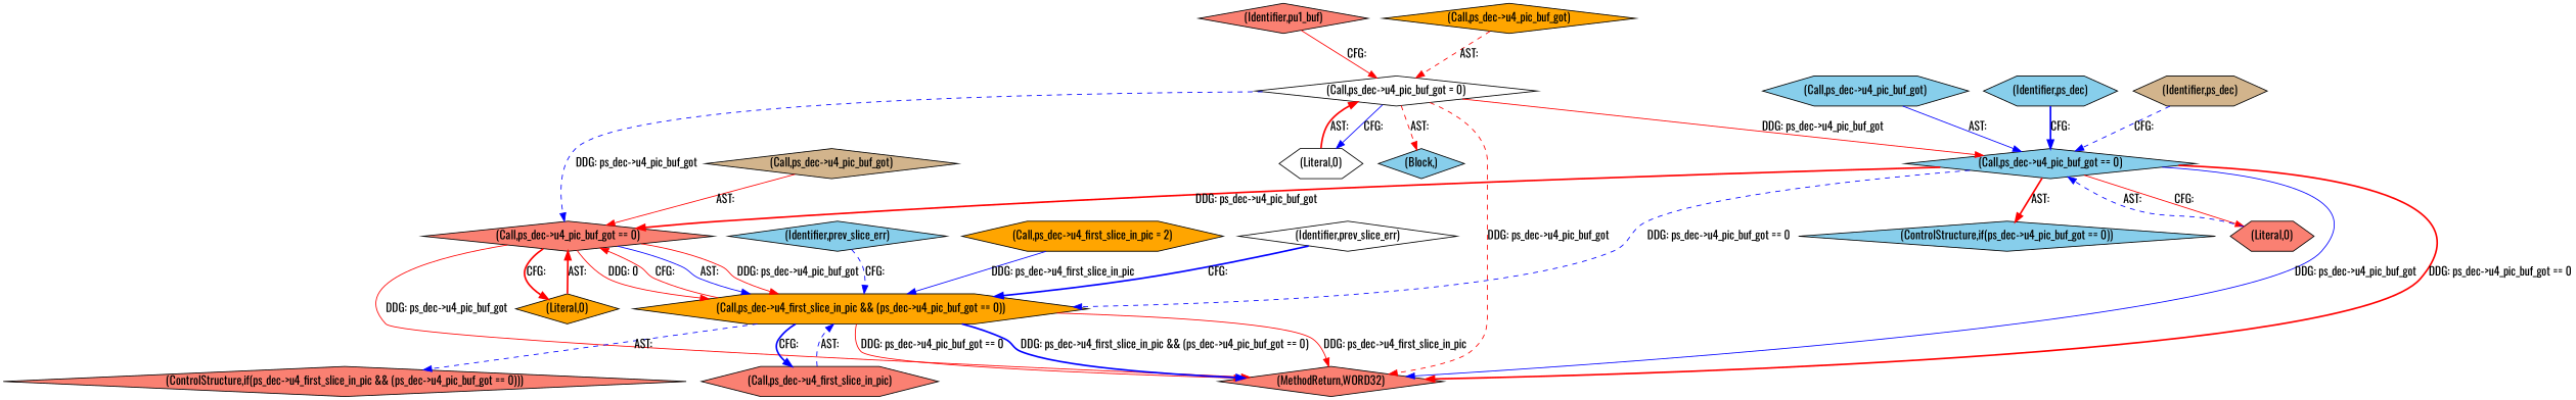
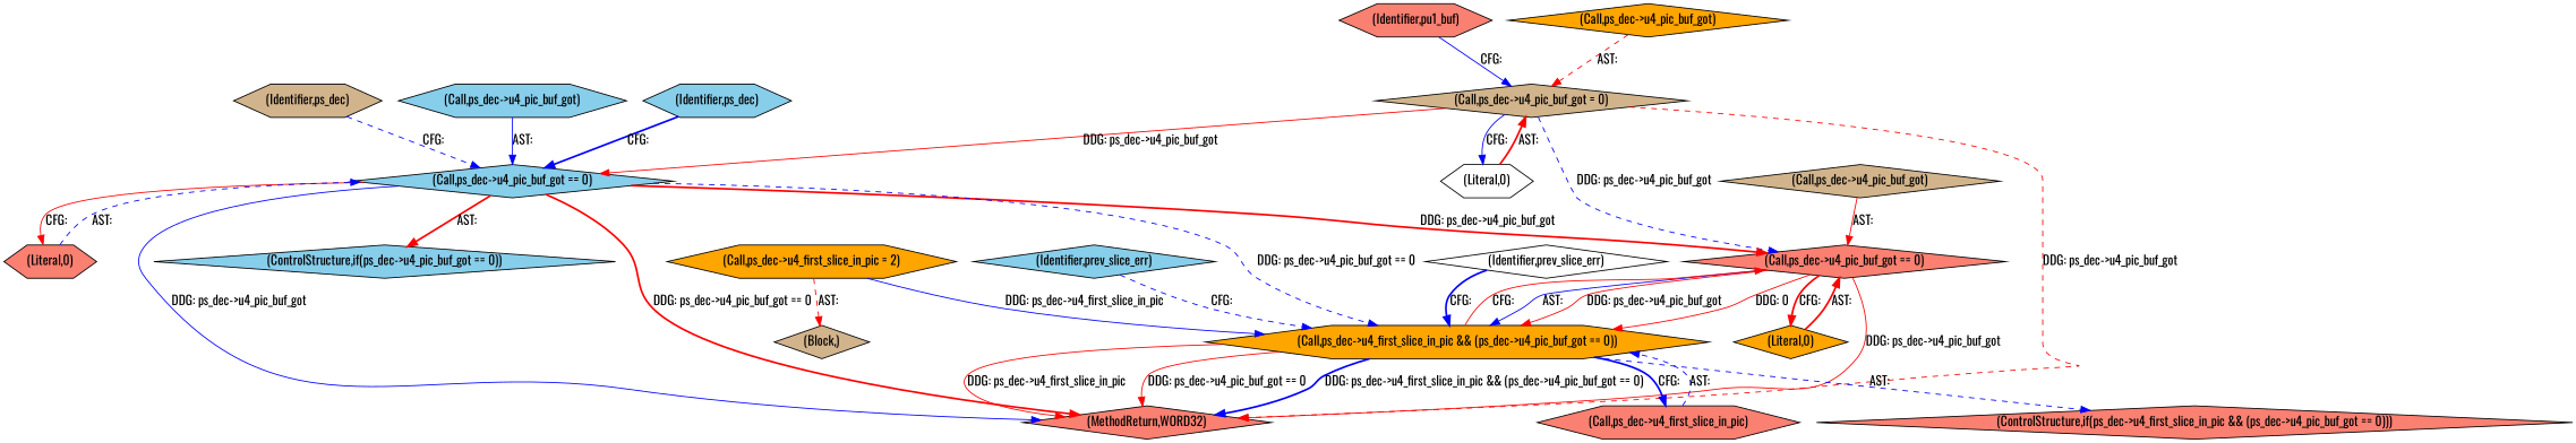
  digraph {
    fontname=Oswald
    node [fillcolor=salmon fontname=Oswald shape=diamond style=filled]
    edge [color=red fontname=Oswald style=solid]
-   n1 [fillcolor=white label="(Call,ps_dec->u4_pic_buf_got = 0)"]
+   n1 [fillcolor=tan label="(Call,ps_dec->u4_pic_buf_got = 0)"]
    n2 [fillcolor=skyblue label="(Call,ps_dec->u4_pic_buf_got == 0)"]
    n3 [label="(Call,ps_dec->u4_pic_buf_got == 0)"]
    n4 [label="(MethodReturn,WORD32)"]
    n5 [fillcolor=white label="(Literal,0)" shape=hexagon]
-   n6 [fillcolor=skyblue label="(Block,)"]
+   n6 [fillcolor=tan label="(Block,)"]
    n7 [fillcolor=orange label="(Call,ps_dec->u4_first_slice_in_pic && (ps_dec->u4_pic_buf_got == 0))" shape=hexagon]
    n8 [fillcolor=skyblue label="(ControlStructure,if(ps_dec->u4_pic_buf_got == 0))"]
    n9 [label="(Literal,0)" shape=hexagon]
    n10 [fillcolor=orange label="(Literal,0)"]
    n11 [label="(ControlStructure,if(ps_dec->u4_first_slice_in_pic && (ps_dec->u4_pic_buf_got == 0)))"]
    n12 [label="(Call,ps_dec->u4_first_slice_in_pic)" shape=hexagon]
    n13 [fillcolor=skyblue label="(Identifier,prev_slice_err)"]
    n14 [fillcolor=orange label="(Call,ps_dec->u4_first_slice_in_pic = 2)" shape=hexagon]
    n15 [fillcolor=white label="(Identifier,prev_slice_err)"]
    n16 [fillcolor=tan label="(Identifier,ps_dec)" shape=hexagon]
-   n17 [label="(Identifier,pu1_buf)"]
+   n17 [label="(Identifier,pu1_buf)" shape=hexagon]
    n18 [fillcolor=tan label="(Call,ps_dec->u4_pic_buf_got)"]
    n19 [fillcolor=skyblue label="(Call,ps_dec->u4_pic_buf_got)" shape=hexagon]
    n20 [fillcolor=orange label="(Call,ps_dec->u4_pic_buf_got)"]
    n21 [fillcolor=skyblue label="(Identifier,ps_dec)" shape=hexagon]
    n1 -> n2 [label="DDG: ps_dec->u4_pic_buf_got"]
    n1 -> n3 [color=blue label="DDG: ps_dec->u4_pic_buf_got" style=dashed]
    n1 -> n4 [label="DDG: ps_dec->u4_pic_buf_got" style=dashed]
    n1 -> n5 [color=blue label="CFG: "]
-   n1 -> n6 [label="AST: " style=dashed]
+   n14 -> n6 [label="AST: " style=dashed]
    n2 -> n3 [label="DDG: ps_dec->u4_pic_buf_got" style=bold]
    n2 -> n4 [color=blue label="DDG: ps_dec->u4_pic_buf_got"]
    n2 -> n4 [label="DDG: ps_dec->u4_pic_buf_got == 0" style=bold]
    n2 -> n7 [color=blue label="DDG: ps_dec->u4_pic_buf_got == 0" style=dashed]
    n2 -> n8 [label="AST: " style=bold]
    n2 -> n9 [label="CFG: "]
    n3 -> n4 [label="DDG: ps_dec->u4_pic_buf_got"]
    n3 -> n7 [color=blue label="AST: "]
    n3 -> n7 [label="DDG: ps_dec->u4_pic_buf_got"]
    n3 -> n7 [label="DDG: 0"]
    n3 -> n10 [label="CFG: " style=bold]
    n5 -> n1 [label="AST: " style=bold]
    n7 -> n3 [label="CFG: "]
    n7 -> n4 [label="DDG: ps_dec->u4_first_slice_in_pic"]
    n7 -> n4 [label="DDG: ps_dec->u4_pic_buf_got == 0"]
    n7 -> n4 [color=blue label="DDG: ps_dec->u4_first_slice_in_pic && (ps_dec->u4_pic_buf_got == 0)" style=bold]
    n7 -> n11 [color=blue label="AST: " style=dashed]
    n7 -> n12 [color=blue label="CFG: " style=bold]
    n9 -> n2 [color=blue label="AST: " style=dashed]
    n10 -> n3 [label="AST: " style=bold]
    n12 -> n7 [color=blue label="AST: " style=dashed]
    n13 -> n7 [color=blue label="CFG: " style=dashed]
    n14 -> n7 [color=blue label="DDG: ps_dec->u4_first_slice_in_pic"]
    n15 -> n7 [color=blue label="CFG: " style=bold]
    n16 -> n2 [color=blue label="CFG: " style=dashed]
-   n17 -> n1 [label="CFG: "]
+   n17 -> n1 [color=blue label="CFG: "]
    n18 -> n3 [label="AST: "]
    n19 -> n2 [color=blue label="AST: "]
    n20 -> n1 [label="AST: " style=dashed]
    n21 -> n2 [color=blue label="CFG: " style=bold]
  }
